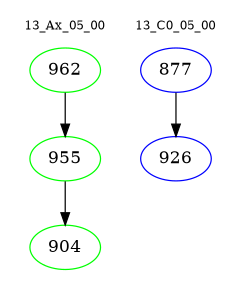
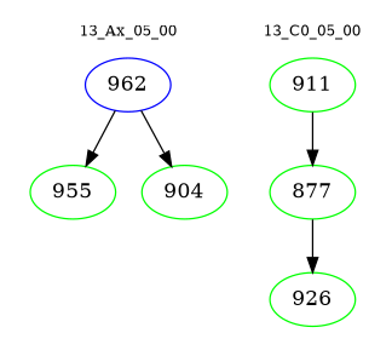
  digraph {
    node [color=green]
    edge [color=black]
    n1 [label=955]
    n2 [label=904]
-   n3 [label=962]
-   n5 [color=blue label=877]
-   n6 [color=blue label=926]
+   n3 [color=blue label=962]
+   n4 [label=911]
+   n5 [label=877]
+   n6 [label=926]
    subgraph cluster_1 {
      color=white
      fontsize=10
      label="13_Ax_05_00"
      n1
      n2
      n3
    }
    subgraph cluster_2 {
      color=white
      fontsize=10
      label="13_C0_05_00"
+     n4
      n5
      n6
    }
-   n1 -> n2
+   n3 -> n2
    n3 -> n1
+   n4 -> n5
    n5 -> n6
  }
